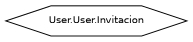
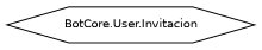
  digraph {
    rankdir=LR
-   n1 [color=black fillcolor=white fontname=Helvetica fontsize=10 height=0.2 label="User.User.Invitacion" shape=hexagon style=filled width=0.4]
+   n1 [color=black fillcolor=white fontname=Helvetica fontsize=10 height=0.2 label="BotCore.User.Invitacion" shape=hexagon style=filled width=0.4]
  }
